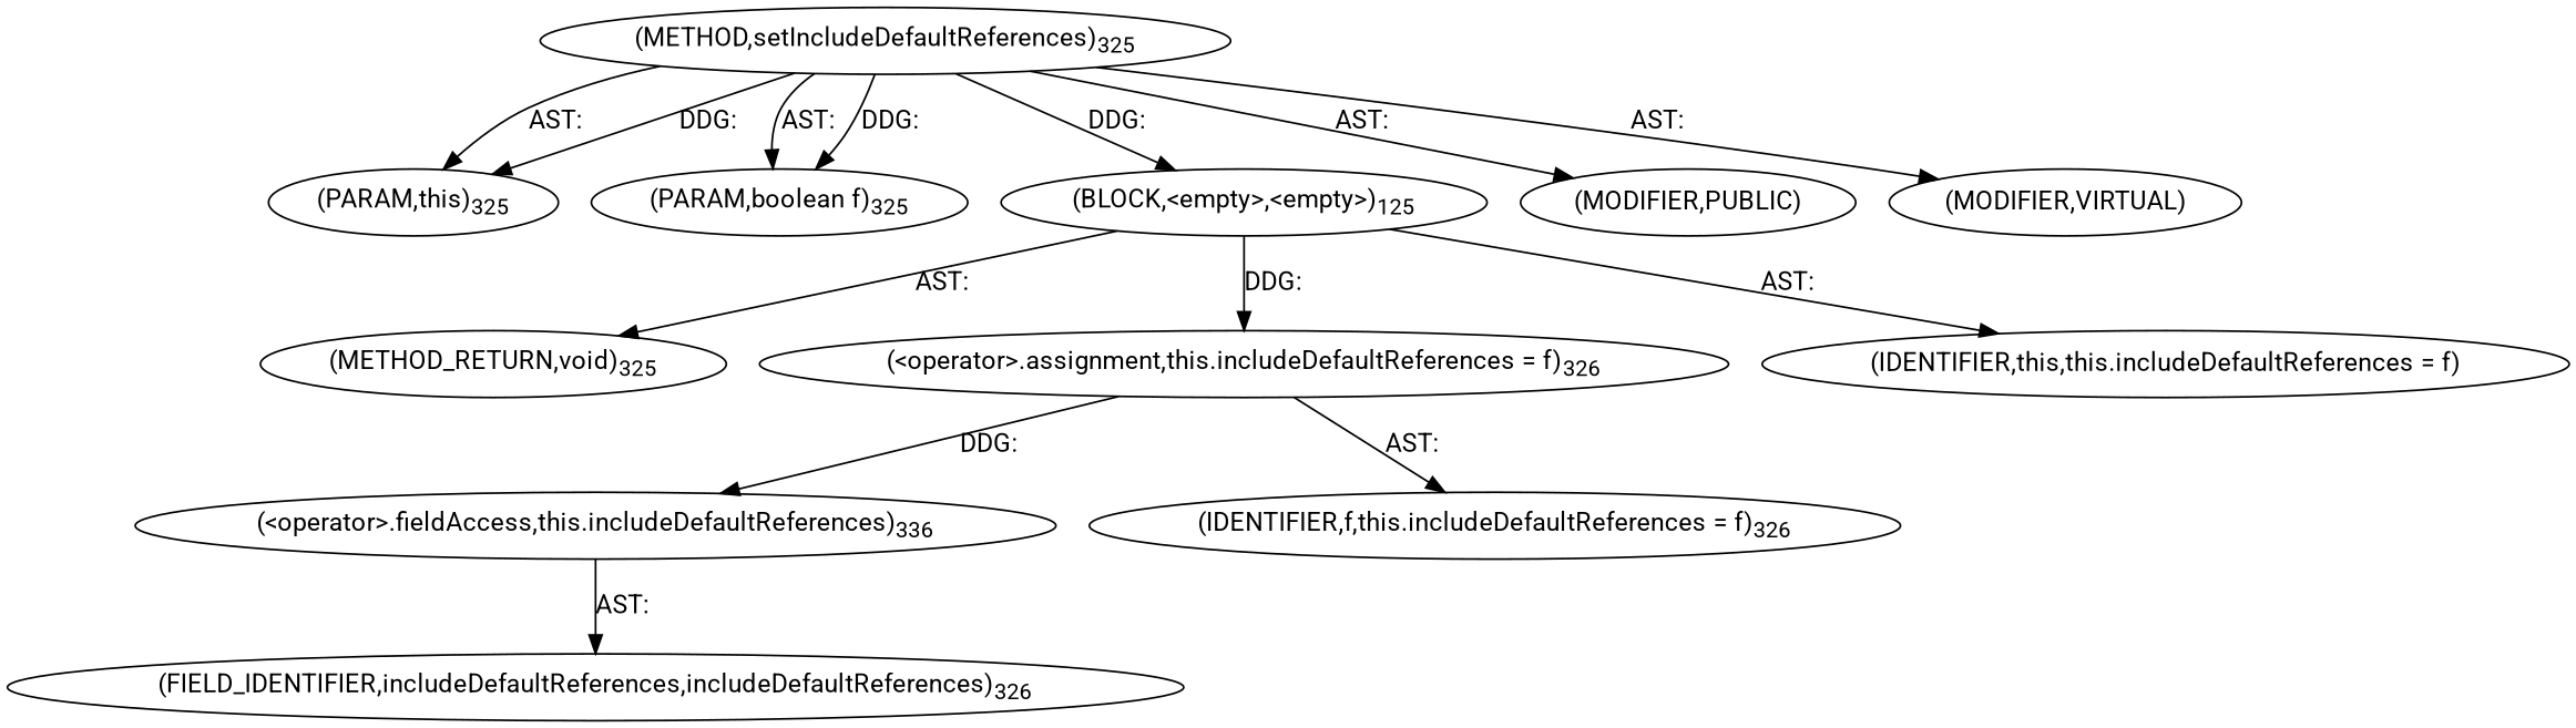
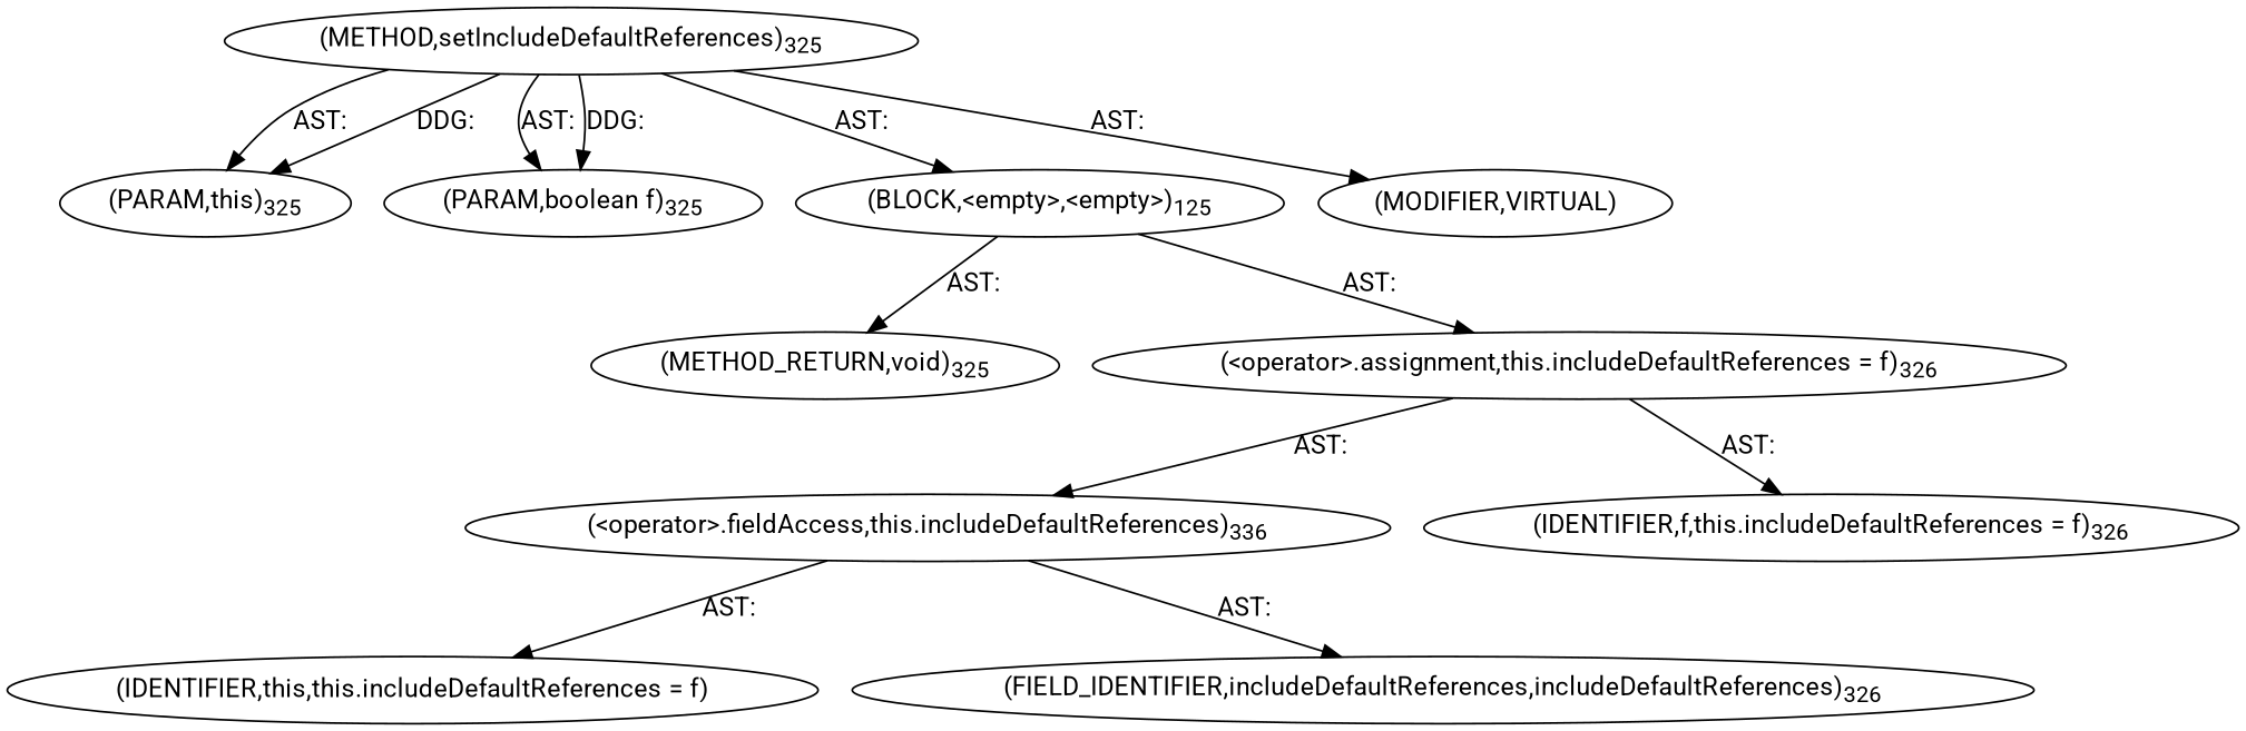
  digraph {
    fontname=Roboto
    node [fontname=Roboto]
    edge [fontname=Roboto]
    n1 [label=<(METHOD,setIncludeDefaultReferences)<SUB>325</SUB>>]
    n2 [label=<(PARAM,this)<SUB>325</SUB>>]
    n3 [label=<(PARAM,boolean f)<SUB>325</SUB>>]
    n4 [label=<(BLOCK,&lt;empty&gt;,&lt;empty&gt;)<SUB>125</SUB>>]
-   n5 [label=<(MODIFIER,PUBLIC)>]
    n6 [label=<(MODIFIER,VIRTUAL)>]
    n7 [label=<(METHOD_RETURN,void)<SUB>325</SUB>>]
    n8 [label=<(&lt;operator&gt;.assignment,this.includeDefaultReferences = f)<SUB>326</SUB>>]
    n9 [label=<(&lt;operator&gt;.fieldAccess,this.includeDefaultReferences)<SUB>336</SUB>>]
    n10 [label=<(IDENTIFIER,f,this.includeDefaultReferences = f)<SUB>326</SUB>>]
    n11 [label=<(IDENTIFIER,this,this.includeDefaultReferences = f)>]
    n12 [label=<(FIELD_IDENTIFIER,includeDefaultReferences,includeDefaultReferences)<SUB>326</SUB>>]
    n1 -> n2 [label="AST: "]
    n1 -> n2 [label="DDG: "]
    n1 -> n3 [label="AST: "]
    n1 -> n3 [label="DDG: "]
-   n1 -> n4 [label="DDG: "]
-   n1 -> n5 [label="AST: "]
+   n1 -> n4 [label="AST: "]
    n1 -> n6 [label="AST: "]
    n4 -> n7 [label="AST: "]
-   n4 -> n8 [label="DDG: "]
-   n8 -> n9 [label="DDG: "]
+   n4 -> n8 [label="AST: "]
+   n8 -> n9 [label="AST: "]
    n8 -> n10 [label="AST: "]
-   n4 -> n11 [label="AST: "]
+   n9 -> n11 [label="AST: "]
    n9 -> n12 [label="AST: "]
  }
